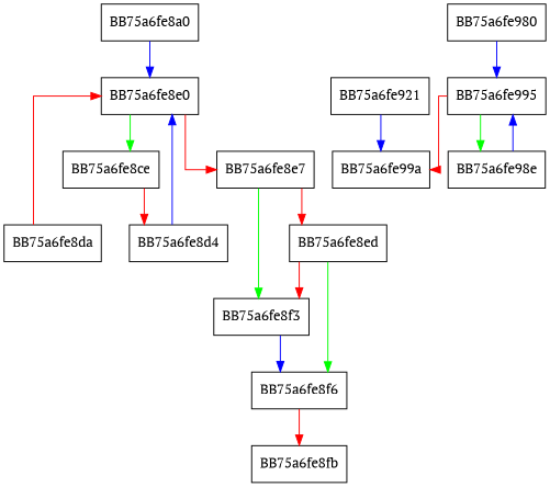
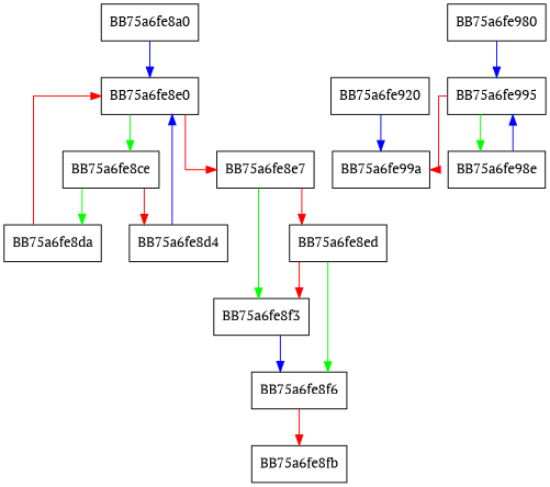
  digraph {
    fontname="PT Serif"
    splines=ortho
    node [fontname="PT Serif" shape=box]
    edge [color=red fontname="PT Serif"]
    BB75a6fe8a0
    BB75a6fe8e0
    BB75a6fe8ce
    BB75a6fe8e7
    BB75a6fe8da
    BB75a6fe8d4
    BB75a6fe8f3
    BB75a6fe8ed
    BB75a6fe8f6
    BB75a6fe8fb
    BB75a6fe980
    BB75a6fe995
-   BB75a6fe920 [label=BB75a6fe921]
+   BB75a6fe920
    BB75a6fe99a
    BB75a6fe98e
    BB75a6fe8a0 -> BB75a6fe8e0 [color=blue]
    BB75a6fe8e0 -> BB75a6fe8ce [color=green]
    BB75a6fe8e0 -> BB75a6fe8e7
+   BB75a6fe8ce -> BB75a6fe8da [color=green]
    BB75a6fe8ce -> BB75a6fe8d4
    BB75a6fe8e7 -> BB75a6fe8f3 [color=green]
    BB75a6fe8e7 -> BB75a6fe8ed
    BB75a6fe8da -> BB75a6fe8e0
    BB75a6fe8d4 -> BB75a6fe8e0 [color=blue]
    BB75a6fe8f3 -> BB75a6fe8f6 [color=blue]
    BB75a6fe8ed -> BB75a6fe8f3
    BB75a6fe8ed -> BB75a6fe8f6 [color=green]
    BB75a6fe8f6 -> BB75a6fe8fb
    BB75a6fe980 -> BB75a6fe995 [color=blue]
    BB75a6fe995 -> BB75a6fe99a
    BB75a6fe995 -> BB75a6fe98e [color=green]
    BB75a6fe920 -> BB75a6fe99a [color=blue]
    BB75a6fe98e -> BB75a6fe995 [color=blue]
  }
